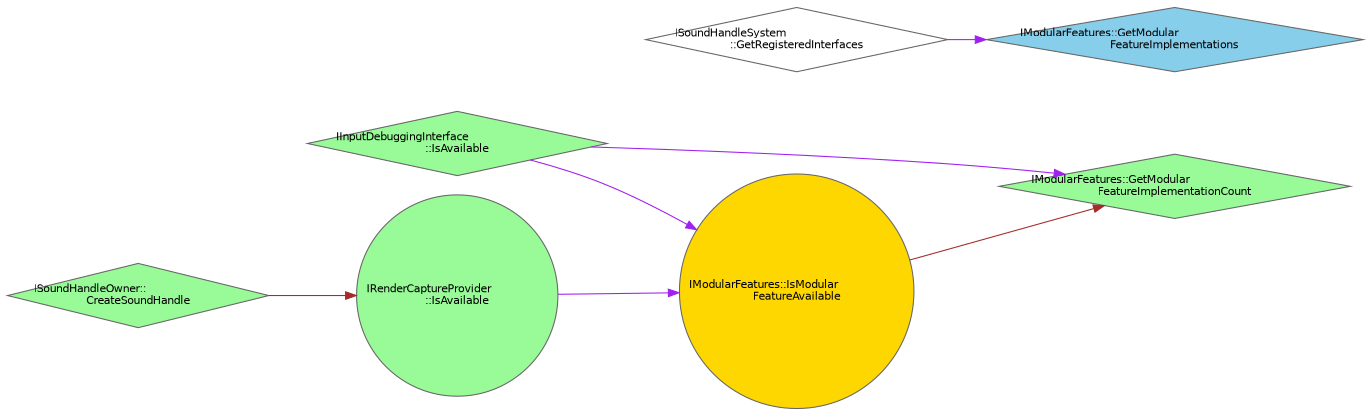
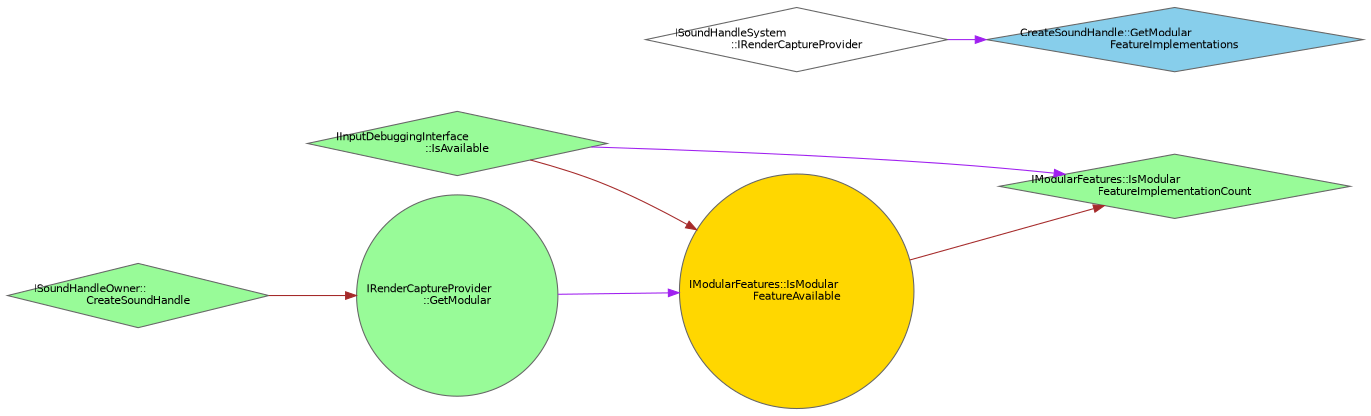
  digraph {
    rankdir=RL
    node [color=grey40 fillcolor=palegreen fontname=Helvetica fontsize=10 shape=diamond style=filled]
    edge [color=brown dir=back fontname=Helvetica fontsize=10 labelfontname=Helvetica labelfontsize=10 style=solid]
-   n1 [color=gray40 fontcolor=black height=0.2 label="IModularFeatures::GetModular\lFeatureImplementationCount" width=0.4]
+   n1 [color=gray40 fontcolor=black height=0.2 label="IModularFeatures::IsModular\lFeatureImplementationCount" width=0.4]
    n2 [fillcolor=gold height=0.2 label="IModularFeatures::IsModular\lFeatureAvailable" shape=circle width=0.4]
    n3 [height=0.2 label="IInputDebuggingInterface\l::IsAvailable" width=0.4]
-   n4 [fillcolor=skyblue height=0.2 label="IModularFeatures::GetModular\lFeatureImplementations" width=0.4]
-   n5 [fillcolor=white height=0.2 label="ISoundHandleSystem\l::GetRegisteredInterfaces" width=0.4]
-   n6 [height=0.2 label="IRenderCaptureProvider\l::IsAvailable" shape=circle width=0.4]
+   n4 [fillcolor=skyblue height=0.2 label="CreateSoundHandle::GetModular\lFeatureImplementations" width=0.4]
+   n5 [fillcolor=white height=0.2 label="ISoundHandleSystem\l::IRenderCaptureProvider" width=0.4]
+   n6 [height=0.2 label="IRenderCaptureProvider\l::GetModular" shape=circle width=0.4]
    n7 [height=0.2 label="ISoundHandleOwner::\lCreateSoundHandle" width=0.4]
    n1 -> n2
    n1 -> n3 [color=purple]
-   n2 -> n3 [color=purple]
+   n2 -> n3
    n2 -> n6 [color=purple]
    n4 -> n5 [color=purple]
    n6 -> n7
  }
